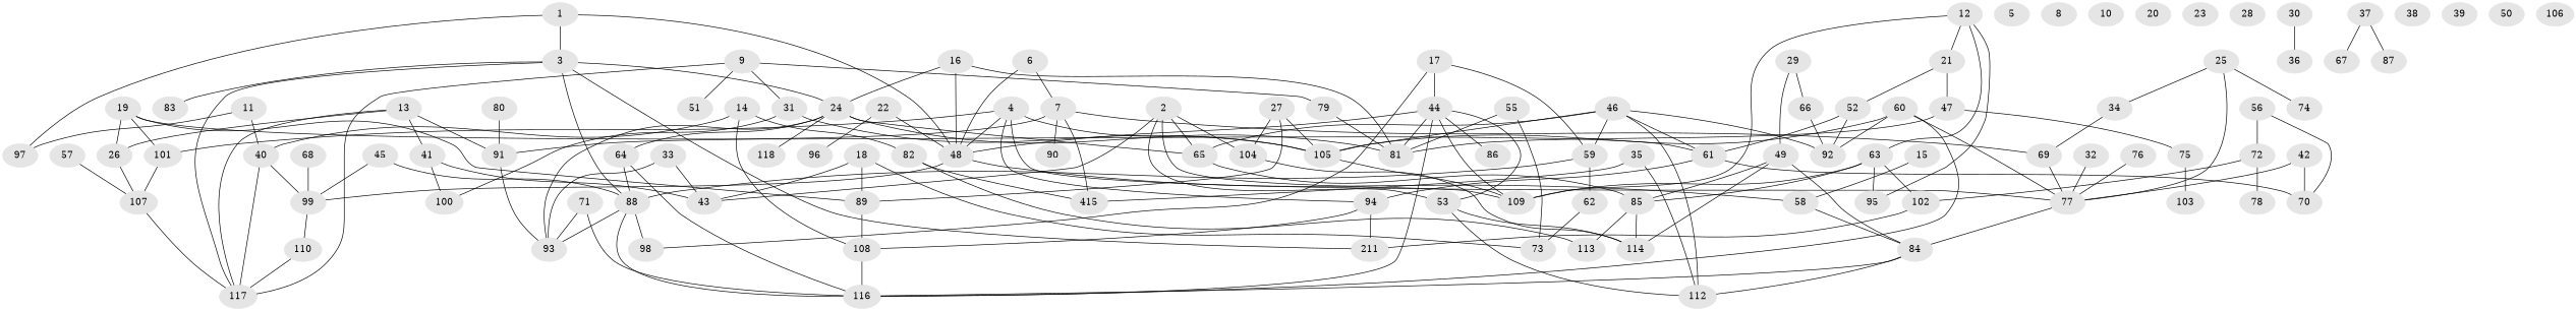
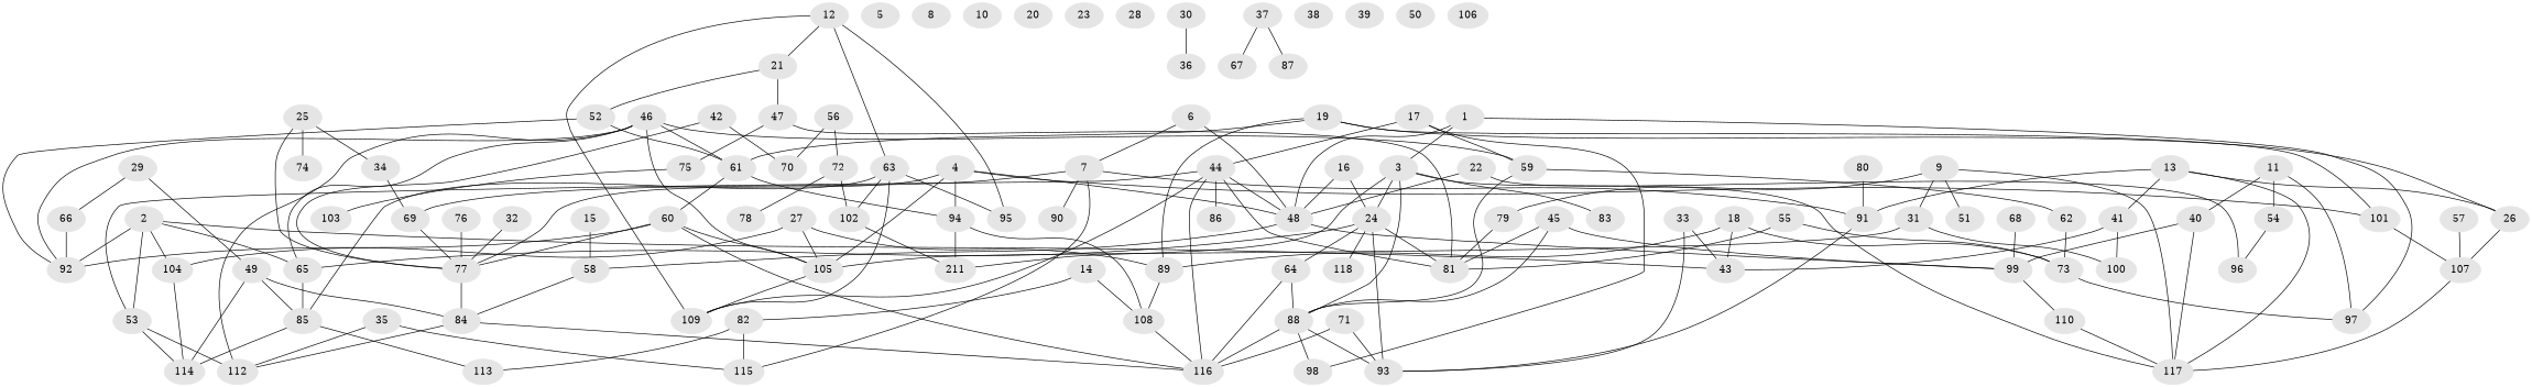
  graph {
    node [color=gray90 style=filled]
    1
    3
    48
    97
    24
    83
    88
    n8 [label=211]
    117
    58
    99
    2
    43
    53
    65
    104
    109
    112
    114
    85
    64
    81
    93
    118
    98
    116
    4
    77
    94
    101
    105
    84
    108
    107
    5
    6
    7
    69
    90
    91
-   115 [label=415]
+   115
    8
    9
    31
    51
    79
    100
    10
    11
    40
+   54
    96
    12
    21
    63
    95
    47
    52
    102
    13
    26
    41
    14
    82
    113
    15
    16
    17
    44
    59
    86
    62
    18
    73
    89
    19
    61
    70
    20
    75
    92
    22
    23
    25
    34
    74
    27
    28
    29
    49
    66
    30
    36
    32
    33
    35
    37
    67
    87
    38
    39
    110
    42
    45
    46
    103
    50
    55
    56
    72
    78
    57
    60
    68
    71
    76
    80
    106
    1 -- 3
    1 -- 48
    1 -- 97
    3 -- 24
    3 -- 83
    3 -- 88
    3 -- n8
    3 -- 117
    48 -- 58
    48 -- 99
    24 -- 65
    24 -- 64
    24 -- 81
    24 -- 93
    24 -- 118
    88 -- 93
    88 -- 98
    88 -- 116
    58 -- 84
    99 -- 110
    2 -- 43
    2 -- 53
    2 -- 65
    2 -- 104
-   2 -- 109
+   2 -- 92
    53 -- 112
    53 -- 114
    65 -- 85
    104 -- 114
    85 -- 114
    85 -- 113
    64 -- 88
    64 -- 116
    4 -- 48
    4 -- 77
    4 -- 94
    4 -- 101
    4 -- 105
    77 -- 84
    94 -- n8
    94 -- 108
    101 -- 107
    105 -- 109
    84 -- 112
    84 -- 116
    108 -- 116
    107 -- 117
    6 -- 48
    6 -- 7
    7 -- 69
    7 -- 90
    7 -- 91
    7 -- 115
    69 -- 77
    91 -- 93
    9 -- 117
    9 -- 31
    9 -- 51
    9 -- 79
    31 -- 105
    31 -- 100
    79 -- 81
    11 -- 97
    11 -- 40
+   11 -- 54
    40 -- 117
    40 -- 99
+   54 -- 96
    12 -- 109
    12 -- 21
    12 -- 63
    12 -- 95
    21 -- 47
    21 -- 52
    63 -- 109
    63 -- 85
    63 -- 95
    63 -- 102
    47 -- 81
    47 -- 75
    52 -- 61
    52 -- 92
    102 -- n8
    13 -- 117
    13 -- 91
    13 -- 26
    13 -- 41
    26 -- 107
    41 -- 43
    41 -- 100
    14 -- 108
-   14 -- 40
    14 -- 82
    82 -- 115
    82 -- 113
    15 -- 58
    16 -- 48
    16 -- 24
    17 -- 98
    17 -- 44
    17 -- 59
    44 -- 48
    44 -- 53
    44 -- 109
    44 -- 81
    44 -- 116
    44 -- 86
    59 -- 88
    59 -- 62
    62 -- 73
    18 -- 43
    18 -- 73
    18 -- 89
+   73 -- 97
    89 -- 108
    19 -- 101
    19 -- 26
    19 -- 89
    19 -- 61
    61 -- 94
-   61 -- 70
+   61 -- 60
    75 -- 103
    22 -- 48
    22 -- 96
    25 -- 77
    25 -- 34
    25 -- 74
    34 -- 69
    27 -- 104
    27 -- 105
    27 -- 89
    29 -- 49
    29 -- 66
    49 -- 114
    49 -- 85
    49 -- 84
    66 -- 92
    30 -- 36
    32 -- 77
    33 -- 43
    33 -- 93
    35 -- 112
    35 -- 115
    37 -- 67
    37 -- 87
    110 -- 117
    42 -- 77
    42 -- 70
    45 -- 88
    45 -- 99
-   16 -- 81
+   45 -- 81
    46 -- 65
    46 -- 112
    46 -- 105
    46 -- 59
    46 -- 61
    46 -- 92
    55 -- 81
    55 -- 73
    56 -- 70
    56 -- 72
    72 -- 102
    72 -- 78
    57 -- 107
    60 -- 116
    60 -- 77
    60 -- 105
    60 -- 92
    68 -- 99
    71 -- 93
    71 -- 116
    76 -- 77
    80 -- 91
  }
